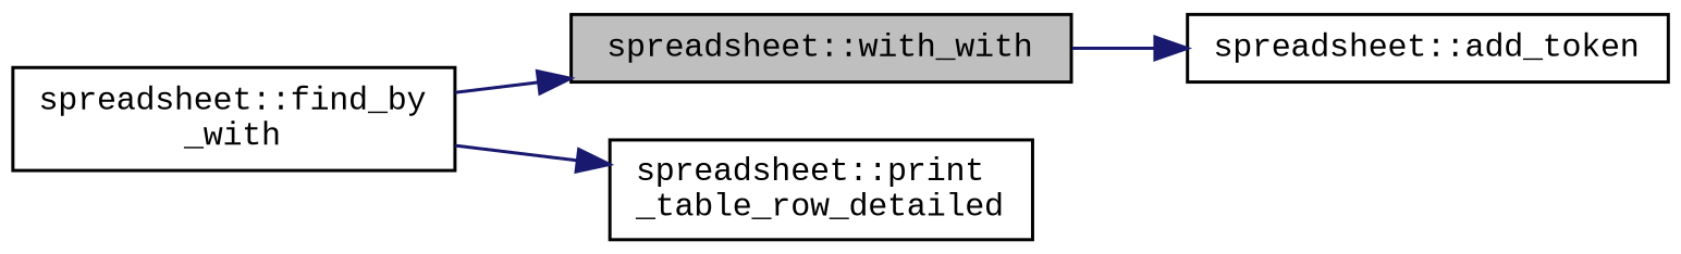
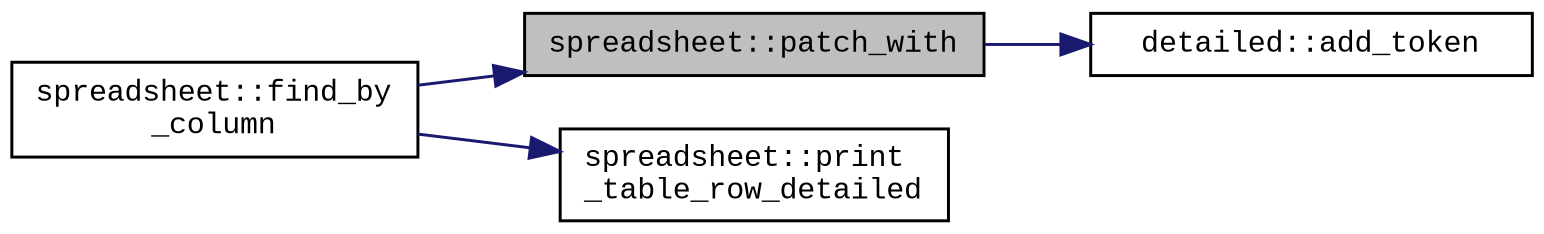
  digraph {
    fontname="Liberation Mono"
    rankdir=LR
    node [color=black fillcolor=white fontname="Liberation Mono" fontsize=10 shape=record style=filled]
    edge [color=midnightblue fontname="Liberation Mono" fontsize=10 labelfontname=Helvetica labelfontsize=10 style=solid]
-   n1 [fillcolor=grey75 fontcolor=black height=0.2 label="spreadsheet::with_with" width=0.4]
-   n2 [height=0.2 label="spreadsheet::add_token" width=0.4]
-   n3 [height=0.2 label="spreadsheet::find_by\l_with" width=0.4]
+   n1 [fillcolor=grey75 fontcolor=black height=0.2 label="spreadsheet::patch_with" width=0.4]
+   n2 [height=0.2 label="detailed::add_token" width=0.4]
+   n3 [height=0.2 label="spreadsheet::find_by\l_column" width=0.4]
    n4 [height=0.2 label="spreadsheet::print\l_table_row_detailed" width=0.4]
    n1 -> n2
    n3 -> n1
    n3 -> n4
  }
